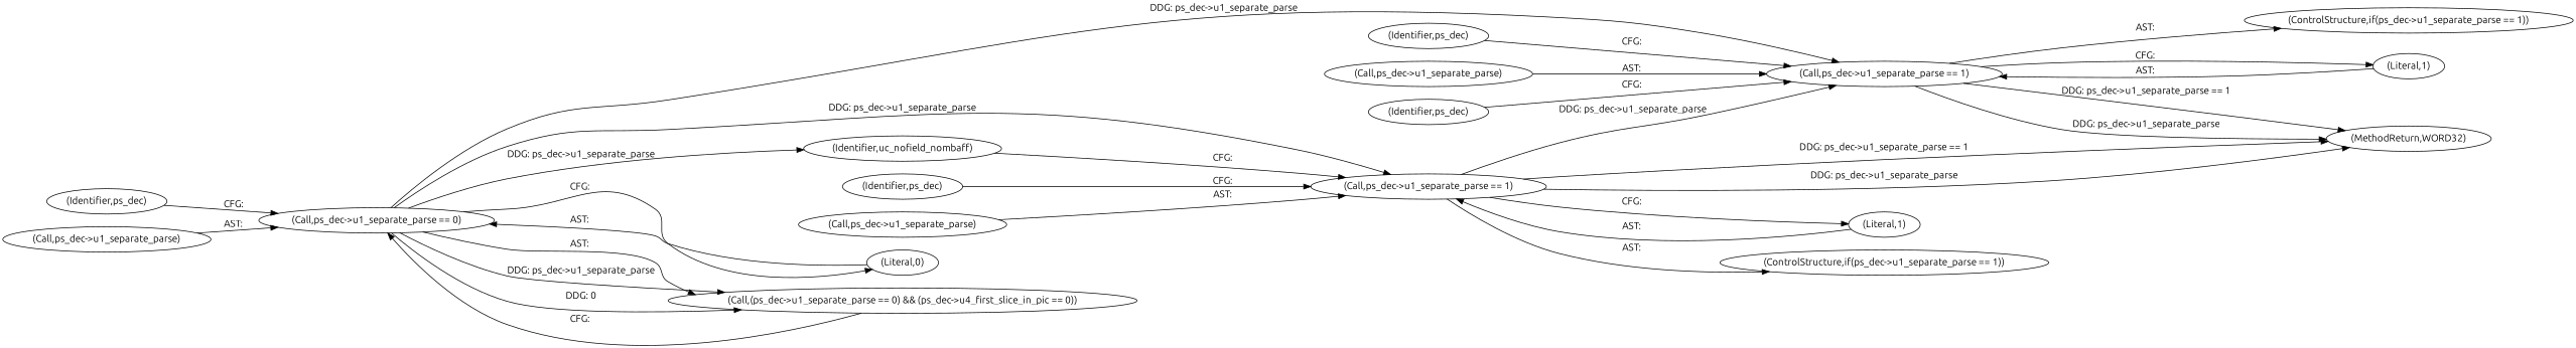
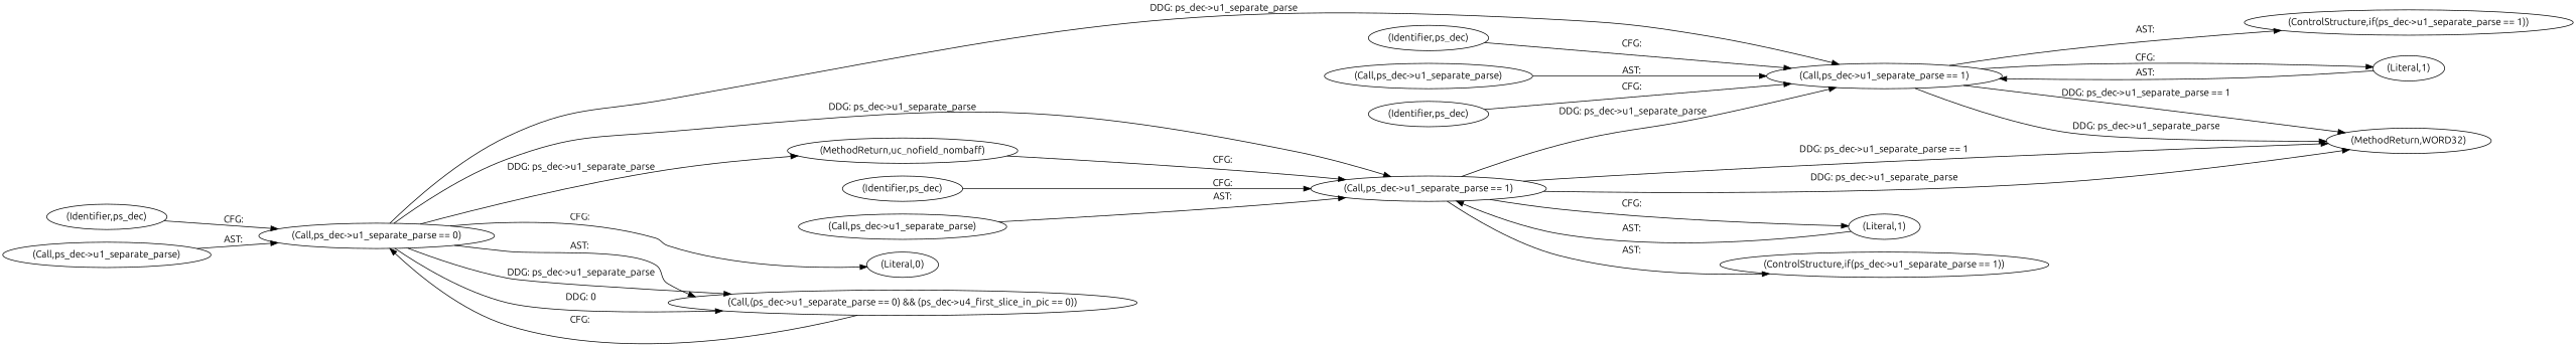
  digraph {
    fontname=Ubuntu
    rankdir=LR
    node [fontname=Ubuntu]
    edge [fontname=Ubuntu]
    n1 [label="(Call,ps_dec->u1_separate_parse == 1)"]
    n2 [label="(ControlStructure,if(ps_dec->u1_separate_parse == 1))"]
    n3 [label="(Literal,1)"]
    n4 [label="(MethodReturn,WORD32)"]
    n5 [label="(Call,ps_dec->u1_separate_parse == 0)"]
    n6 [label="(Call,ps_dec->u1_separate_parse == 1)"]
    n7 [label="(Literal,0)"]
    n8 [label="(Call,(ps_dec->u1_separate_parse == 0) && (ps_dec->u4_first_slice_in_pic == 0))"]
-   n9 [label="(Identifier,uc_nofield_nombaff)"]
+   n9 [label="(MethodReturn,uc_nofield_nombaff)"]
    n10 [label="(Literal,1)"]
    n11 [label="(ControlStructure,if(ps_dec->u1_separate_parse == 1))"]
    n12 [label="(Identifier,ps_dec)"]
    n13 [label="(Call,ps_dec->u1_separate_parse)"]
    n14 [label="(Identifier,ps_dec)"]
    n15 [label="(Identifier,ps_dec)"]
    n16 [label="(Call,ps_dec->u1_separate_parse)"]
    n17 [label="(Call,ps_dec->u1_separate_parse)"]
    n18 [label="(Identifier,ps_dec)"]
    n1 -> n2 [label="AST: "]
    n1 -> n3 [label="CFG: "]
    n1 -> n4 [label="DDG: ps_dec->u1_separate_parse == 1"]
    n1 -> n4 [label="DDG: ps_dec->u1_separate_parse"]
    n3 -> n1 [label="AST: "]
    n5 -> n1 [label="DDG: ps_dec->u1_separate_parse"]
    n5 -> n6 [label="DDG: ps_dec->u1_separate_parse"]
    n5 -> n7 [label="CFG: "]
    n5 -> n8 [label="AST: "]
    n5 -> n8 [label="DDG: ps_dec->u1_separate_parse"]
    n5 -> n8 [label="DDG: 0"]
    n5 -> n9 [label="DDG: ps_dec->u1_separate_parse"]
    n6 -> n1 [label="DDG: ps_dec->u1_separate_parse"]
    n6 -> n4 [label="DDG: ps_dec->u1_separate_parse == 1"]
    n6 -> n4 [label="DDG: ps_dec->u1_separate_parse"]
    n6 -> n10 [label="CFG: "]
    n6 -> n11 [label="AST: "]
-   n7 -> n5 [label="AST: "]
    n8 -> n5 [label="CFG: "]
    n9 -> n6 [label="CFG: "]
    n10 -> n6 [label="AST: "]
    n12 -> n5 [label="CFG: "]
    n13 -> n5 [label="AST: "]
    n14 -> n1 [label="CFG: "]
    n15 -> n6 [label="CFG: "]
    n16 -> n6 [label="AST: "]
    n17 -> n1 [label="AST: "]
    n18 -> n1 [label="CFG: "]
  }
